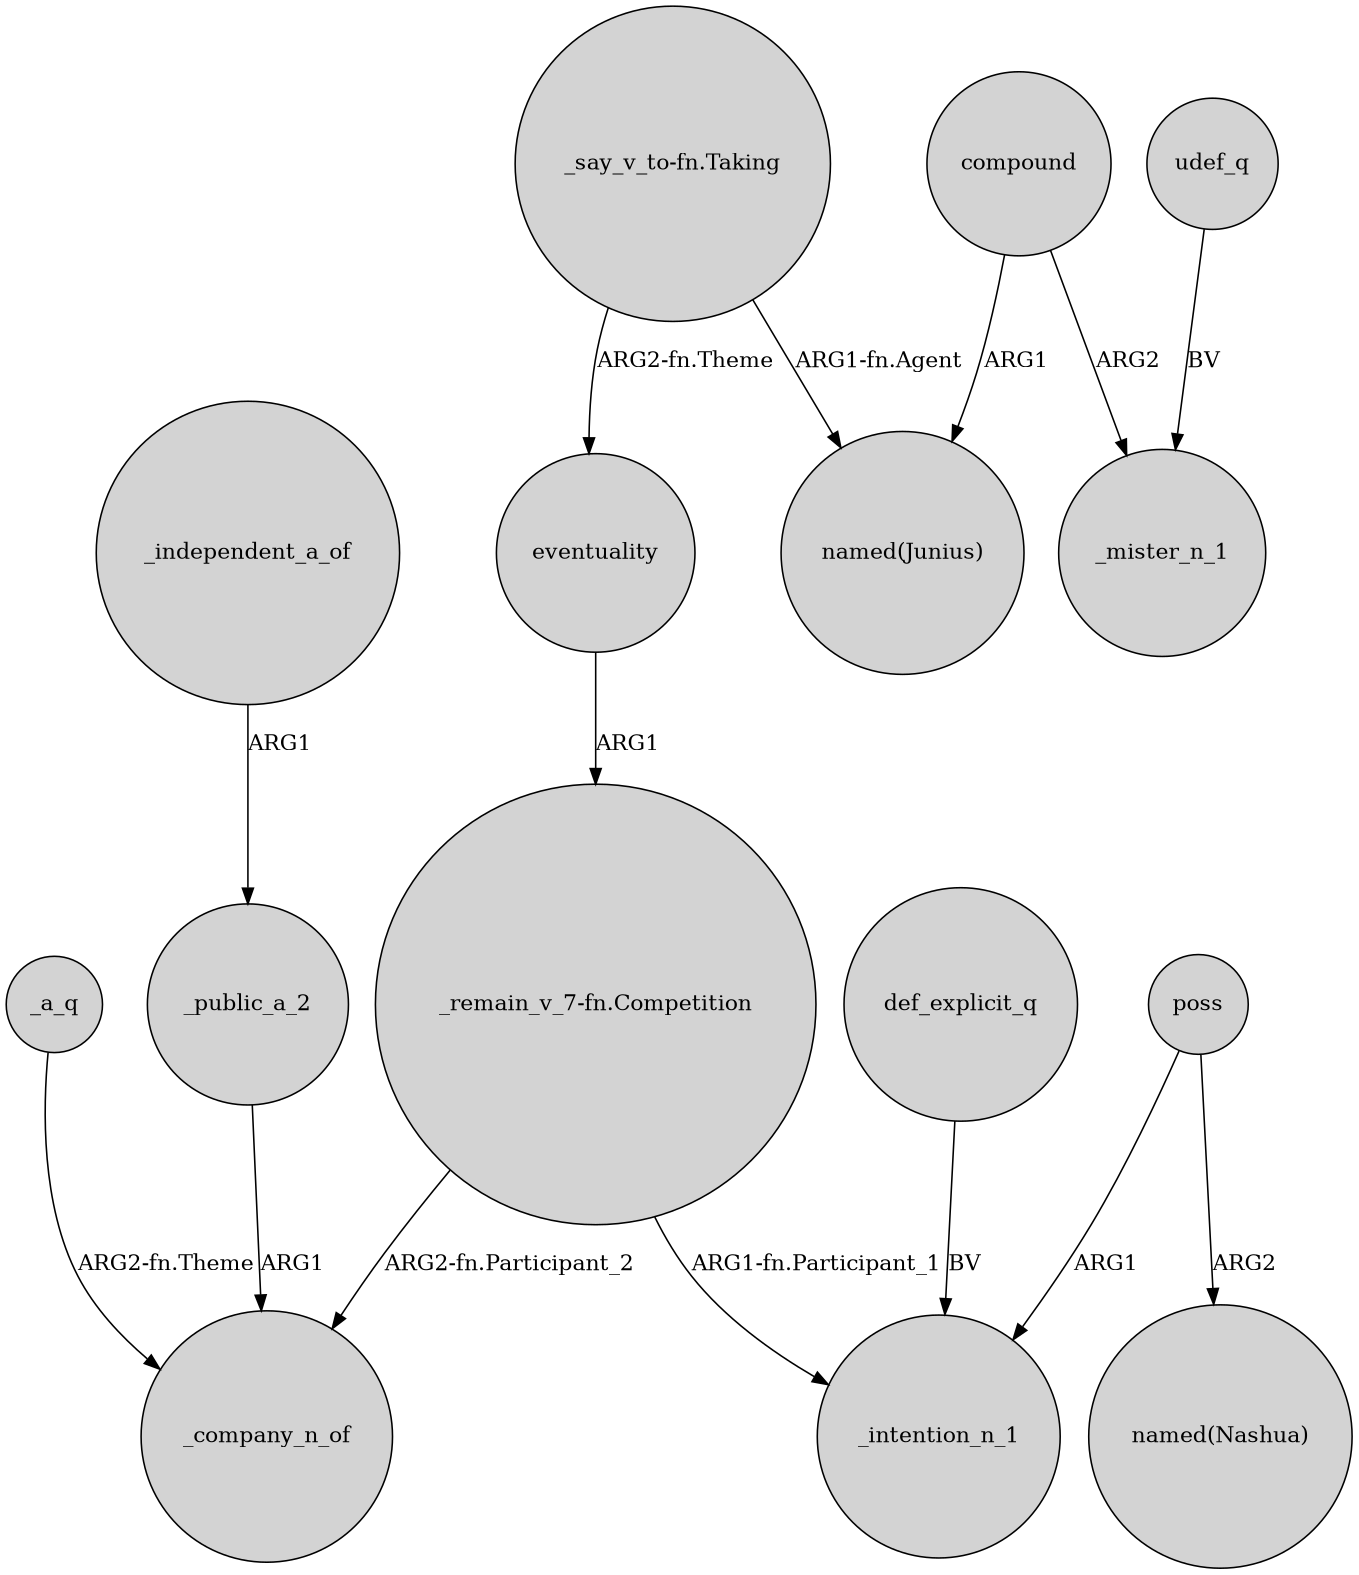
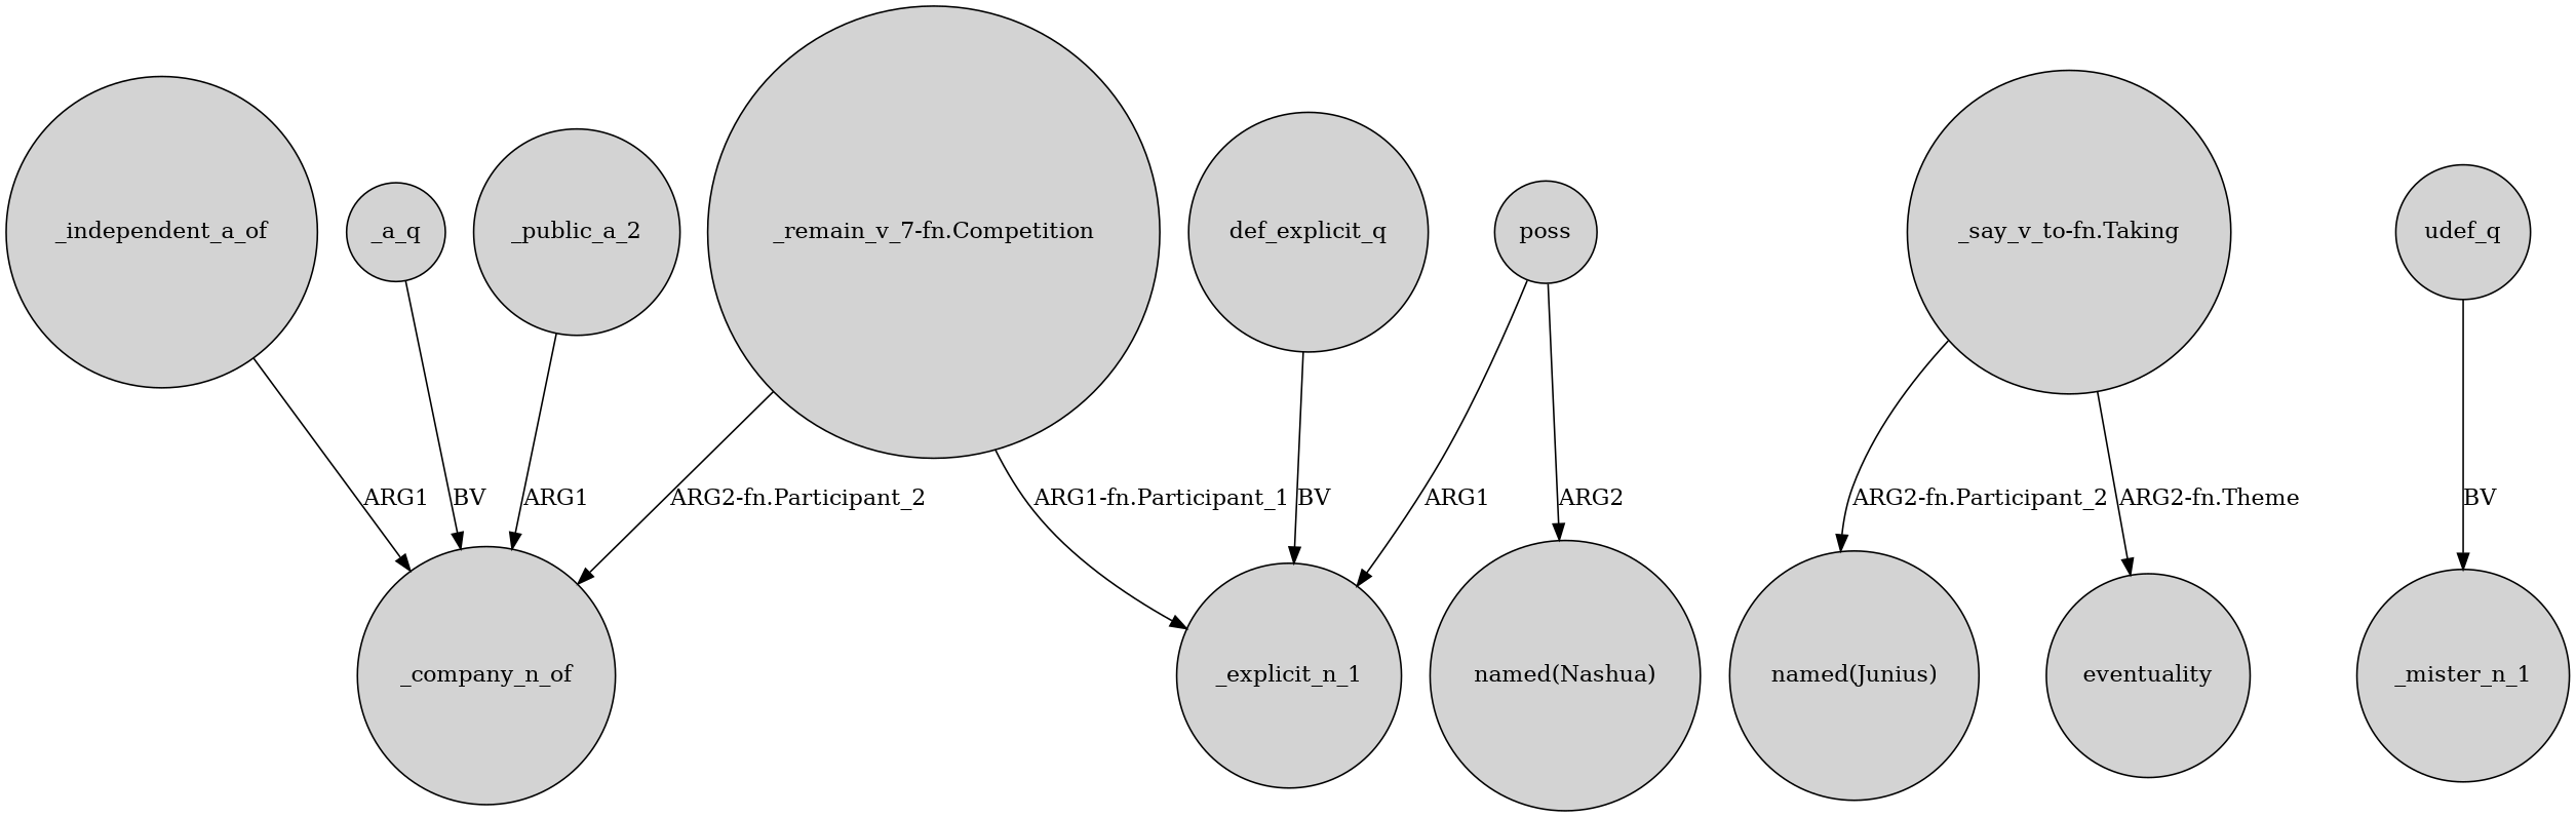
  digraph {
    node [shape=circle style=filled]
    _independent_a_of
    _company_n_of
    _a_q
    def_explicit_q
-   _intention_n_1
-   compound
+   _intention_n_1 [label=_explicit_n_1]
    "named(Junius)"
    _mister_n_1
    n9 [label=_public_a_2]
    "_say_v_to-fn.Taking"
    eventuality
    n12 [label="_remain_v_7-fn.Competition"]
    udef_q
    poss
    "named(Nashua)"
-   _independent_a_of -> n9 [label=ARG1]
-   _a_q -> _company_n_of [label="ARG2-fn.Theme"]
+   _independent_a_of -> _company_n_of [label=ARG1]
+   _a_q -> _company_n_of [label=BV]
    def_explicit_q -> _intention_n_1 [label=BV]
-   compound -> "named(Junius)" [label=ARG1]
-   compound -> _mister_n_1 [label=ARG2]
    n9 -> _company_n_of [label=ARG1]
-   "_say_v_to-fn.Taking" -> "named(Junius)" [label="ARG1-fn.Agent"]
+   "_say_v_to-fn.Taking" -> "named(Junius)" [label="ARG2-fn.Participant_2"]
    "_say_v_to-fn.Taking" -> eventuality [label="ARG2-fn.Theme"]
-   eventuality -> n12 [label=ARG1]
    n12 -> _company_n_of [label="ARG2-fn.Participant_2"]
    n12 -> _intention_n_1 [label="ARG1-fn.Participant_1"]
    udef_q -> _mister_n_1 [label=BV]
    poss -> _intention_n_1 [label=ARG1]
    poss -> "named(Nashua)" [label=ARG2]
  }
